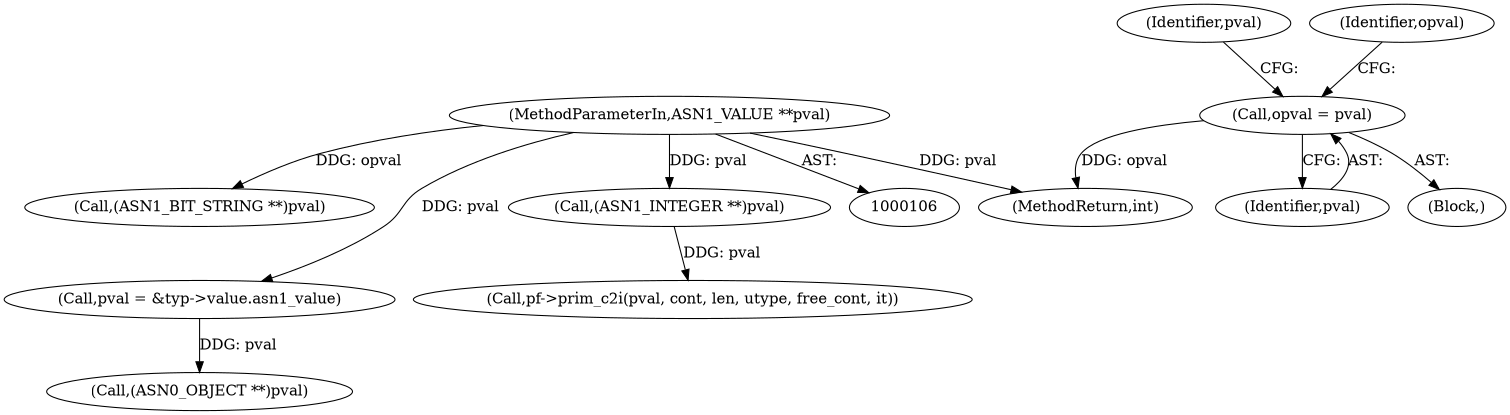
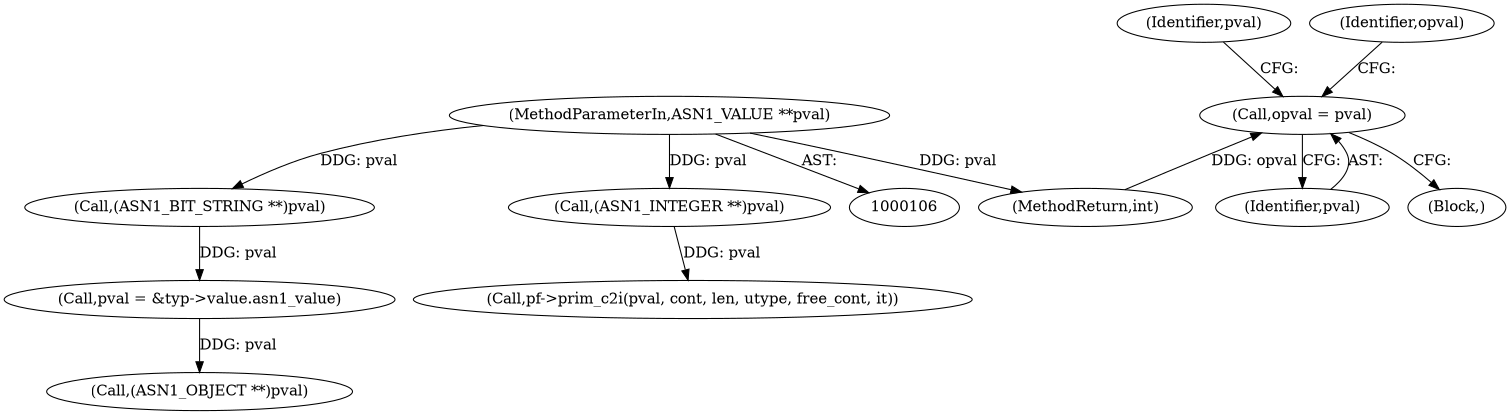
  digraph {
    n1 [label="(Call,opval = pval)"]
    n2 [label="(Identifier,pval)"]
    n3 [label="(MethodReturn,int)"]
    n4 [label="(Block,)"]
    n5 [label="(MethodParameterIn,ASN1_VALUE **pval)"]
    n6 [label="(Call,(ASN1_BIT_STRING **)pval)"]
    n7 [label="(Call,(ASN1_INTEGER **)pval)"]
    n8 [label="(Call,pval = &typ->value.asn1_value)"]
    1000106
-   n10 [label="(Call,(ASN0_OBJECT **)pval)"]
+   n10 [label="(Call,(ASN1_OBJECT **)pval)"]
    n11 [label="(Call,pf->prim_c2i(pval, cont, len, utype, free_cont, it))"]
    n12 [label="(Identifier,pval)"]
    n13 [label="(Identifier,opval)"]
    n1 -> n2 [label="CFG: "]
-   n1 -> n3 [label="DDG: opval"]
-   n1 -> n4 [label="AST: "]
+   n3 -> n1 [label="DDG: opval"]
+   n1 -> n4 [label="CFG: "]
    n2 -> n1 [label="AST: "]
    n5 -> n3 [label="DDG: pval"]
-   n5 -> n6 [label="DDG: opval"]
+   n5 -> n6 [label="DDG: pval"]
    n5 -> n7 [label="DDG: pval"]
-   n5 -> n8 [label="DDG: pval"]
+   n6 -> n8 [label="DDG: pval"]
    n5 -> 1000106 [label="AST: "]
    n7 -> n11 [label="DDG: pval"]
    n8 -> n10 [label="DDG: pval"]
    n12 -> n1 [label="CFG: "]
    n13 -> n1 [label="CFG: "]
  }
